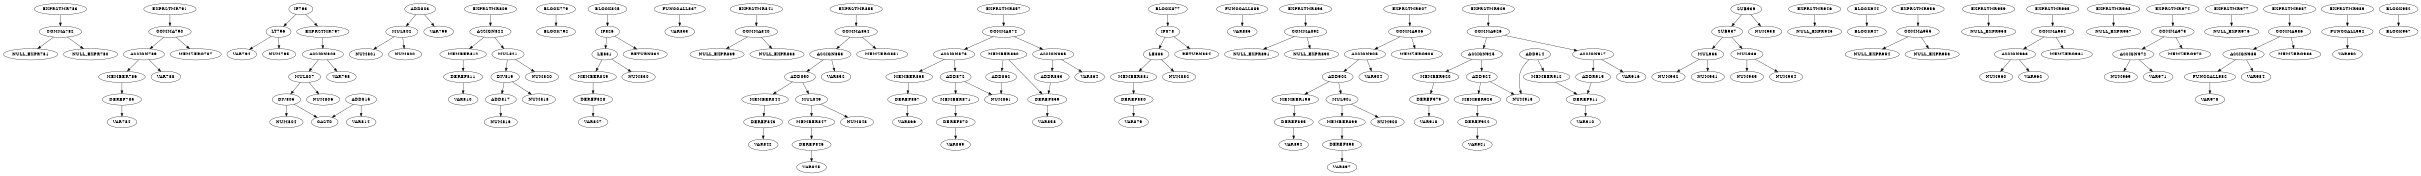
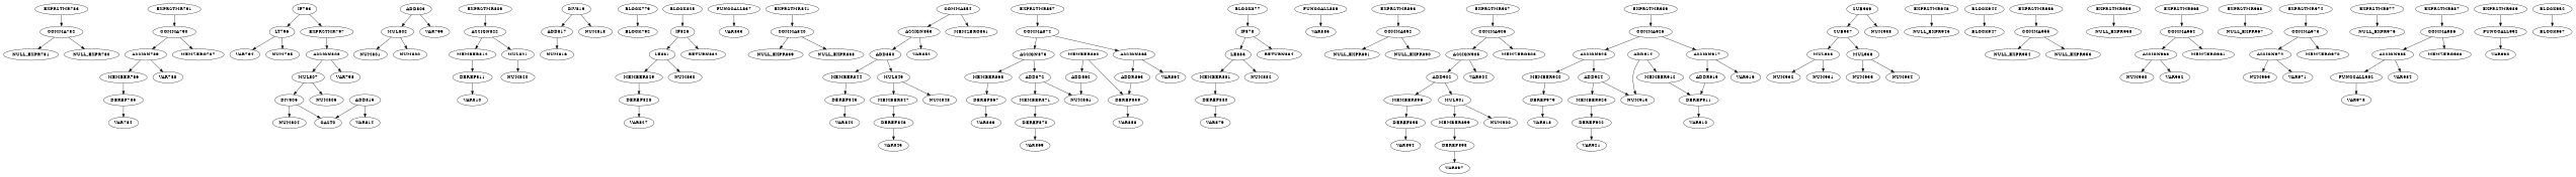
  digraph {
    COMMA782
    NULL_EXPR781
    NULL_EXPR780
    EXPRSTMR783
    DEREF785
    VAR784
    MEMBER786
    ASSIGN789
    VAR788
    COMMA790
    MEMZERO787
    EXPRSTMR791
    LT796
    VAR794
    NUM795
    IF793
    EXPRSTMR797
    ASSIGN808
    MUL802
    NUM801
    NUM800
    ADD803
    VAR799
    DIV805
    NUM804
    CAST0
    MUL807
    NUM806
    VAR798
    DEREF811
    VAR810
    MEMBER812
    ADD815
    VAR814
    ADD817
    NUM816
    DIV819
    NUM818
    MUL821
    NUM820
    ASSIGN822
    EXPRSTMR809
    BLOCK779
    BLOCK792
    DEREF828
    VAR827
    MEMBER829
    LE831
    NUM830
    IF826
    RETURN832
    FUNCCALL837
    VAR833
    COMMA840
    NULL_EXPR839
    NULL_EXPR838
    EXPRSTMR841
    DEREF843
    VAR842
    MEMBER844
    DEREF846
    VAR845
    MEMBER847
    MUL849
    NUM848
    ADD850
    ASSIGN853
    VAR852
    COMMA854
    MEMZERO851
-   EXPRSTMR855
    DEREF859
    VAR858
    MEMBER860
    ADD862
    NUM861
    ADDR863
    ASSIGN865
    VAR864
    DEREF867
    VAR866
    MEMBER868
    DEREF870
    VAR869
    MEMBER871
    ADD872
    ASSIGN873
    COMMA874
    EXPRSTMR857
    BLOCK825
    DEREF880
    VAR879
    MEMBER881
    LE883
    NUM882
    IF878
    RETURN884
    FUNCCALL889
    VAR885
    COMMA892
    NULL_EXPR891
    NULL_EXPR890
    EXPRSTMR893
    DEREF895
    VAR894
-   MEMBER896 [label=MEMBER196]
+   MEMBER896
    DEREF898
    VAR897
    MEMBER899
    MUL901
    NUM900
    ADD902
    ASSIGN905
    VAR904
    COMMA906
    MEMZERO903
    EXPRSTMR907
    DEREF911
    VAR910
    MEMBER912
    ADD914
    NUM913
    ADDR915
    ASSIGN917
    VAR916
    n126 [label=DEREF979]
    VAR918
    MEMBER920
    DEREF922
    VAR921
    MEMBER923
    ADD924
    ASSIGN925
    COMMA926
    EXPRSTMR909
    BLOCK877
    MUL933
    NUM932
    NUM931
    MUL936
    NUM935
    NUM934
    SUB937
    SUB939
    NUM938
    EXPRSTMR946
    NULL_EXPR945
    BLOCK944
    BLOCK947
    COMMA955
    NULL_EXPR954
    NULL_EXPR953
    EXPRSTMR956
    EXPRSTMR959
    NULL_EXPR958
    ASSIGN963
    NUM960
    VAR962
    COMMA964
    MEMZERO961
    EXPRSTMR965
    EXPRSTMR968
    NULL_EXPR967
    ASSIGN972
    NUM969
    VAR971
    COMMA973
    MEMZERO970
    EXPRSTMR974
    EXPRSTMR977
    NULL_EXPR976
    FUNCCALL982
    VAR978
    ASSIGN985
    VAR984
    COMMA986
    MEMZERO983
    EXPRSTMR987
    FUNCCALL992
    VAR990
    EXPRSTMR989
    BLOCK952
    BLOCK957
    COMMA782 -> NULL_EXPR781
    COMMA782 -> NULL_EXPR780
    EXPRSTMR783 -> COMMA782
    DEREF785 -> VAR784
    MEMBER786 -> DEREF785
    ASSIGN789 -> MEMBER786
    ASSIGN789 -> VAR788
    COMMA790 -> ASSIGN789
    COMMA790 -> MEMZERO787
    EXPRSTMR791 -> COMMA790
    LT796 -> VAR794
    LT796 -> NUM795
    IF793 -> LT796
    IF793 -> EXPRSTMR797
    EXPRSTMR797 -> ASSIGN808
    ASSIGN808 -> MUL807
    ASSIGN808 -> VAR798
    MUL802 -> NUM801
    MUL802 -> NUM800
    ADD803 -> MUL802
    ADD803 -> VAR799
    DIV805 -> NUM804
    DIV805 -> CAST0
    MUL807 -> DIV805
    MUL807 -> NUM806
    DEREF811 -> VAR810
    MEMBER812 -> DEREF811
    ADD815 -> CAST0
    ADD815 -> VAR814
    ADD817 -> NUM816
    DIV819 -> ADD817
    DIV819 -> NUM818
-   MUL821 -> DIV819
    MUL821 -> NUM820
    ASSIGN822 -> MEMBER812
    ASSIGN822 -> MUL821
    EXPRSTMR809 -> ASSIGN822
    BLOCK779 -> BLOCK792
    DEREF828 -> VAR827
    MEMBER829 -> DEREF828
    LE831 -> MEMBER829
    LE831 -> NUM830
    IF826 -> LE831
    IF826 -> RETURN832
    FUNCCALL837 -> VAR833
    COMMA840 -> NULL_EXPR839
    COMMA840 -> NULL_EXPR838
    EXPRSTMR841 -> COMMA840
    DEREF843 -> VAR842
    MEMBER844 -> DEREF843
    DEREF846 -> VAR845
    MEMBER847 -> DEREF846
    MUL849 -> MEMBER847
    MUL849 -> NUM848
    ADD850 -> MEMBER844
    ADD850 -> MUL849
    ASSIGN853 -> ADD850
    ASSIGN853 -> VAR852
    COMMA854 -> ASSIGN853
    COMMA854 -> MEMZERO851
-   EXPRSTMR855 -> COMMA854
    DEREF859 -> VAR858
    MEMBER860 -> DEREF859
    MEMBER860 -> ADD862
    ADD862 -> NUM861
    ADDR863 -> DEREF859
    ASSIGN865 -> ADDR863
    ASSIGN865 -> VAR864
    DEREF867 -> VAR866
    MEMBER868 -> DEREF867
    DEREF870 -> VAR869
    MEMBER871 -> DEREF870
    ADD872 -> NUM861
    ADD872 -> MEMBER871
    ASSIGN873 -> MEMBER868
    ASSIGN873 -> ADD872
    COMMA874 -> ASSIGN865
    COMMA874 -> ASSIGN873
    EXPRSTMR857 -> COMMA874
    BLOCK825 -> IF826
    DEREF880 -> VAR879
    MEMBER881 -> DEREF880
    LE883 -> MEMBER881
    LE883 -> NUM882
    IF878 -> LE883
    IF878 -> RETURN884
    FUNCCALL889 -> VAR885
    COMMA892 -> NULL_EXPR891
    COMMA892 -> NULL_EXPR890
    EXPRSTMR893 -> COMMA892
    DEREF895 -> VAR894
    MEMBER896 -> DEREF895
    DEREF898 -> VAR897
    MEMBER899 -> DEREF898
    MUL901 -> MEMBER899
    MUL901 -> NUM900
    ADD902 -> MEMBER896
    ADD902 -> MUL901
    ASSIGN905 -> ADD902
    ASSIGN905 -> VAR904
    COMMA906 -> ASSIGN905
    COMMA906 -> MEMZERO903
    EXPRSTMR907 -> COMMA906
    DEREF911 -> VAR910
    MEMBER912 -> DEREF911
    ADD914 -> MEMBER912
    ADD914 -> NUM913
    ADDR915 -> DEREF911
    ASSIGN917 -> ADDR915
    ASSIGN917 -> VAR916
    n126 -> VAR918
    MEMBER920 -> n126
    DEREF922 -> VAR921
    MEMBER923 -> DEREF922
    ADD924 -> NUM913
    ADD924 -> MEMBER923
    ASSIGN925 -> MEMBER920
    ASSIGN925 -> ADD924
    COMMA926 -> ASSIGN917
    COMMA926 -> ASSIGN925
    EXPRSTMR909 -> COMMA926
    BLOCK877 -> IF878
    MUL933 -> NUM932
    MUL933 -> NUM931
    MUL936 -> NUM935
    MUL936 -> NUM934
    SUB937 -> MUL933
    SUB937 -> MUL936
    SUB939 -> SUB937
    SUB939 -> NUM938
    EXPRSTMR946 -> NULL_EXPR945
    BLOCK944 -> BLOCK947
    COMMA955 -> NULL_EXPR954
    COMMA955 -> NULL_EXPR953
    EXPRSTMR956 -> COMMA955
    EXPRSTMR959 -> NULL_EXPR958
    ASSIGN963 -> NUM960
    ASSIGN963 -> VAR962
    COMMA964 -> ASSIGN963
    COMMA964 -> MEMZERO961
    EXPRSTMR965 -> COMMA964
    EXPRSTMR968 -> NULL_EXPR967
    ASSIGN972 -> NUM969
    ASSIGN972 -> VAR971
    COMMA973 -> ASSIGN972
    COMMA973 -> MEMZERO970
    EXPRSTMR974 -> COMMA973
    EXPRSTMR977 -> NULL_EXPR976
    FUNCCALL982 -> VAR978
    ASSIGN985 -> FUNCCALL982
    ASSIGN985 -> VAR984
    COMMA986 -> ASSIGN985
    COMMA986 -> MEMZERO983
    EXPRSTMR987 -> COMMA986
    FUNCCALL992 -> VAR990
    EXPRSTMR989 -> FUNCCALL992
    BLOCK952 -> BLOCK957
  }
